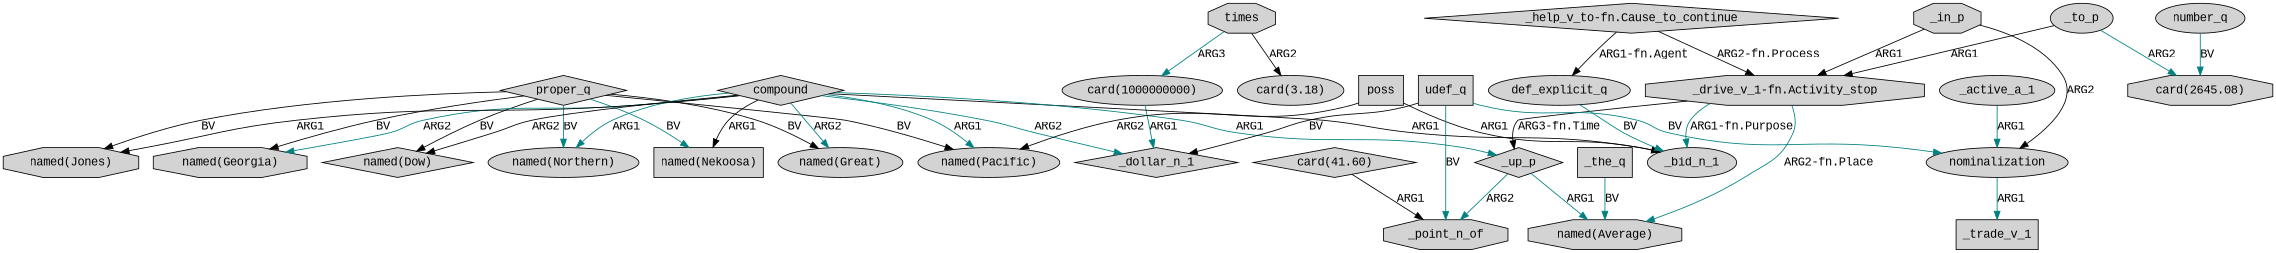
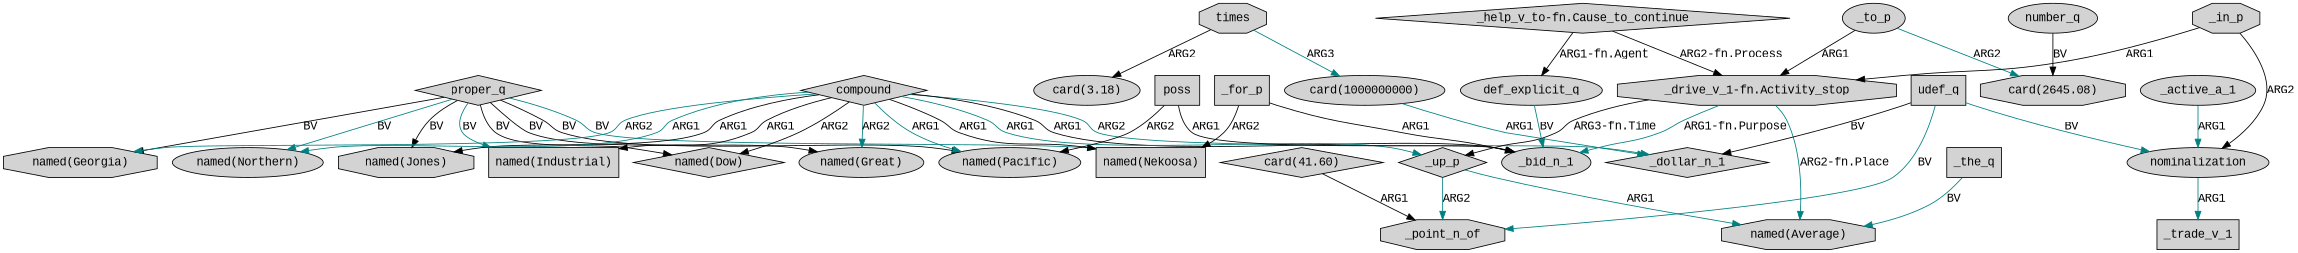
  digraph {
    fontname="Liberation Mono"
    node [fontname="Liberation Mono" shape=ellipse style=filled]
    edge [color=black fontname="Liberation Mono"]
    _dollar_n_1 [shape=diamond]
    "card(1000000000)"
    proper_q [shape=diamond]
    "named(Georgia)" [shape=octagon]
    "named(Great)"
    "named(Jones)" [shape=octagon]
    "named(Pacific)"
+   "named(Industrial)" [shape=box]
    "named(Northern)"
    "named(Dow)" [shape=diamond]
    "named(Nekoosa)" [shape=box]
    _active_a_1
    nominalization
    _trade_v_1 [shape=box]
    compound [shape=diamond]
    _bid_n_1
    _up_p [shape=diamond]
    "named(Average)" [shape=octagon]
    poss [shape=box]
    "_help_v_to-fn.Cause_to_continue" [shape=diamond]
    "_drive_v_1-fn.Activity_stop" [shape=octagon]
    def_explicit_q
    _point_n_of [shape=octagon]
    "card(41.60)" [shape=diamond]
    udef_q [shape=box]
    _to_p
    "card(2645.08)" [shape=octagon]
    times [shape=octagon]
    "card(3.18)"
    _the_q [shape=box]
    _in_p [shape=octagon]
+   _for_p [shape=box]
    number_q
    "card(1000000000)" -> _dollar_n_1 [color=teal label=ARG1]
    proper_q -> "named(Georgia)" [label=BV]
    proper_q -> "named(Great)" [label=BV]
    proper_q -> "named(Jones)" [label=BV]
    proper_q -> "named(Pacific)" [label=BV]
+   proper_q -> "named(Industrial)" [color=teal label=BV]
    proper_q -> "named(Northern)" [color=teal label=BV]
    proper_q -> "named(Dow)" [label=BV]
    proper_q -> "named(Nekoosa)" [color=teal label=BV]
    _active_a_1 -> nominalization [color=teal label=ARG1]
    nominalization -> _trade_v_1 [color=teal label=ARG1]
    compound -> _dollar_n_1 [color=teal label=ARG2]
    compound -> "named(Georgia)" [color=teal label=ARG2]
    compound -> "named(Great)" [color=teal label=ARG2]
    compound -> "named(Jones)" [label=ARG1]
    compound -> "named(Pacific)" [color=teal label=ARG1]
+   compound -> "named(Industrial)" [label=ARG1]
    compound -> "named(Northern)" [color=teal label=ARG1]
    compound -> "named(Dow)" [label=ARG2]
    compound -> "named(Nekoosa)" [label=ARG1]
    compound -> _bid_n_1 [label=ARG1]
    compound -> _up_p [color=teal label=ARG1]
    _up_p -> "named(Average)" [color=teal label=ARG1]
    _up_p -> _point_n_of [color=teal label=ARG2]
    poss -> "named(Pacific)" [label=ARG2]
    poss -> _bid_n_1 [label=ARG1]
    "_help_v_to-fn.Cause_to_continue" -> "_drive_v_1-fn.Activity_stop" [label="ARG2-fn.Process"]
    "_help_v_to-fn.Cause_to_continue" -> def_explicit_q [label="ARG1-fn.Agent"]
    "_drive_v_1-fn.Activity_stop" -> _bid_n_1 [color=teal label="ARG1-fn.Purpose"]
    "_drive_v_1-fn.Activity_stop" -> _up_p [label="ARG3-fn.Time"]
    "_drive_v_1-fn.Activity_stop" -> "named(Average)" [color=teal label="ARG2-fn.Place"]
    def_explicit_q -> _bid_n_1 [color=teal label=BV]
    "card(41.60)" -> _point_n_of [label=ARG1]
    udef_q -> _dollar_n_1 [label=BV]
    udef_q -> nominalization [color=teal label=BV]
    udef_q -> _point_n_of [color=teal label=BV]
    _to_p -> "_drive_v_1-fn.Activity_stop" [label=ARG1]
    _to_p -> "card(2645.08)" [color=teal label=ARG2]
    times -> "card(1000000000)" [color=teal label=ARG3]
    times -> "card(3.18)" [label=ARG2]
    _the_q -> "named(Average)" [color=teal label=BV]
    _in_p -> nominalization [label=ARG2]
    _in_p -> "_drive_v_1-fn.Activity_stop" [label=ARG1]
-   number_q -> "card(2645.08)" [color=teal label=BV]
+   _for_p -> "named(Nekoosa)" [label=ARG2]
+   _for_p -> _bid_n_1 [label=ARG1]
+   number_q -> "card(2645.08)" [label=BV]
  }
